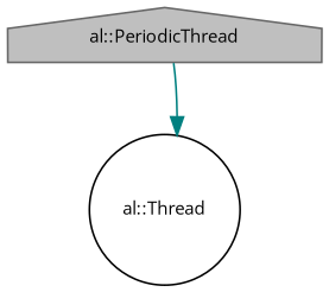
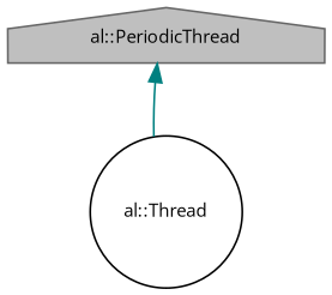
  digraph {
    fontname="Open Sans"
    node [fontname="Open Sans" fontsize=10]
    n1 [color=gray40 fillcolor=grey75 fontcolor=black height=0.2 label="al::PeriodicThread" shape=house style=filled width=0.4]
    n2 [color=black height=0.2 label="al::Thread" shape=circle width=0.4]
-   n2 -> n1 [color=teal dir=back fontname="Open Sans" fontsize=10 labelfontname="FreeSans.ttf" labelfontsize=10 style=solid]
+   n1 -> n2 [color=teal dir=back fontname="Open Sans" fontsize=10 labelfontname="FreeSans.ttf" labelfontsize=10 style=solid]
  }
